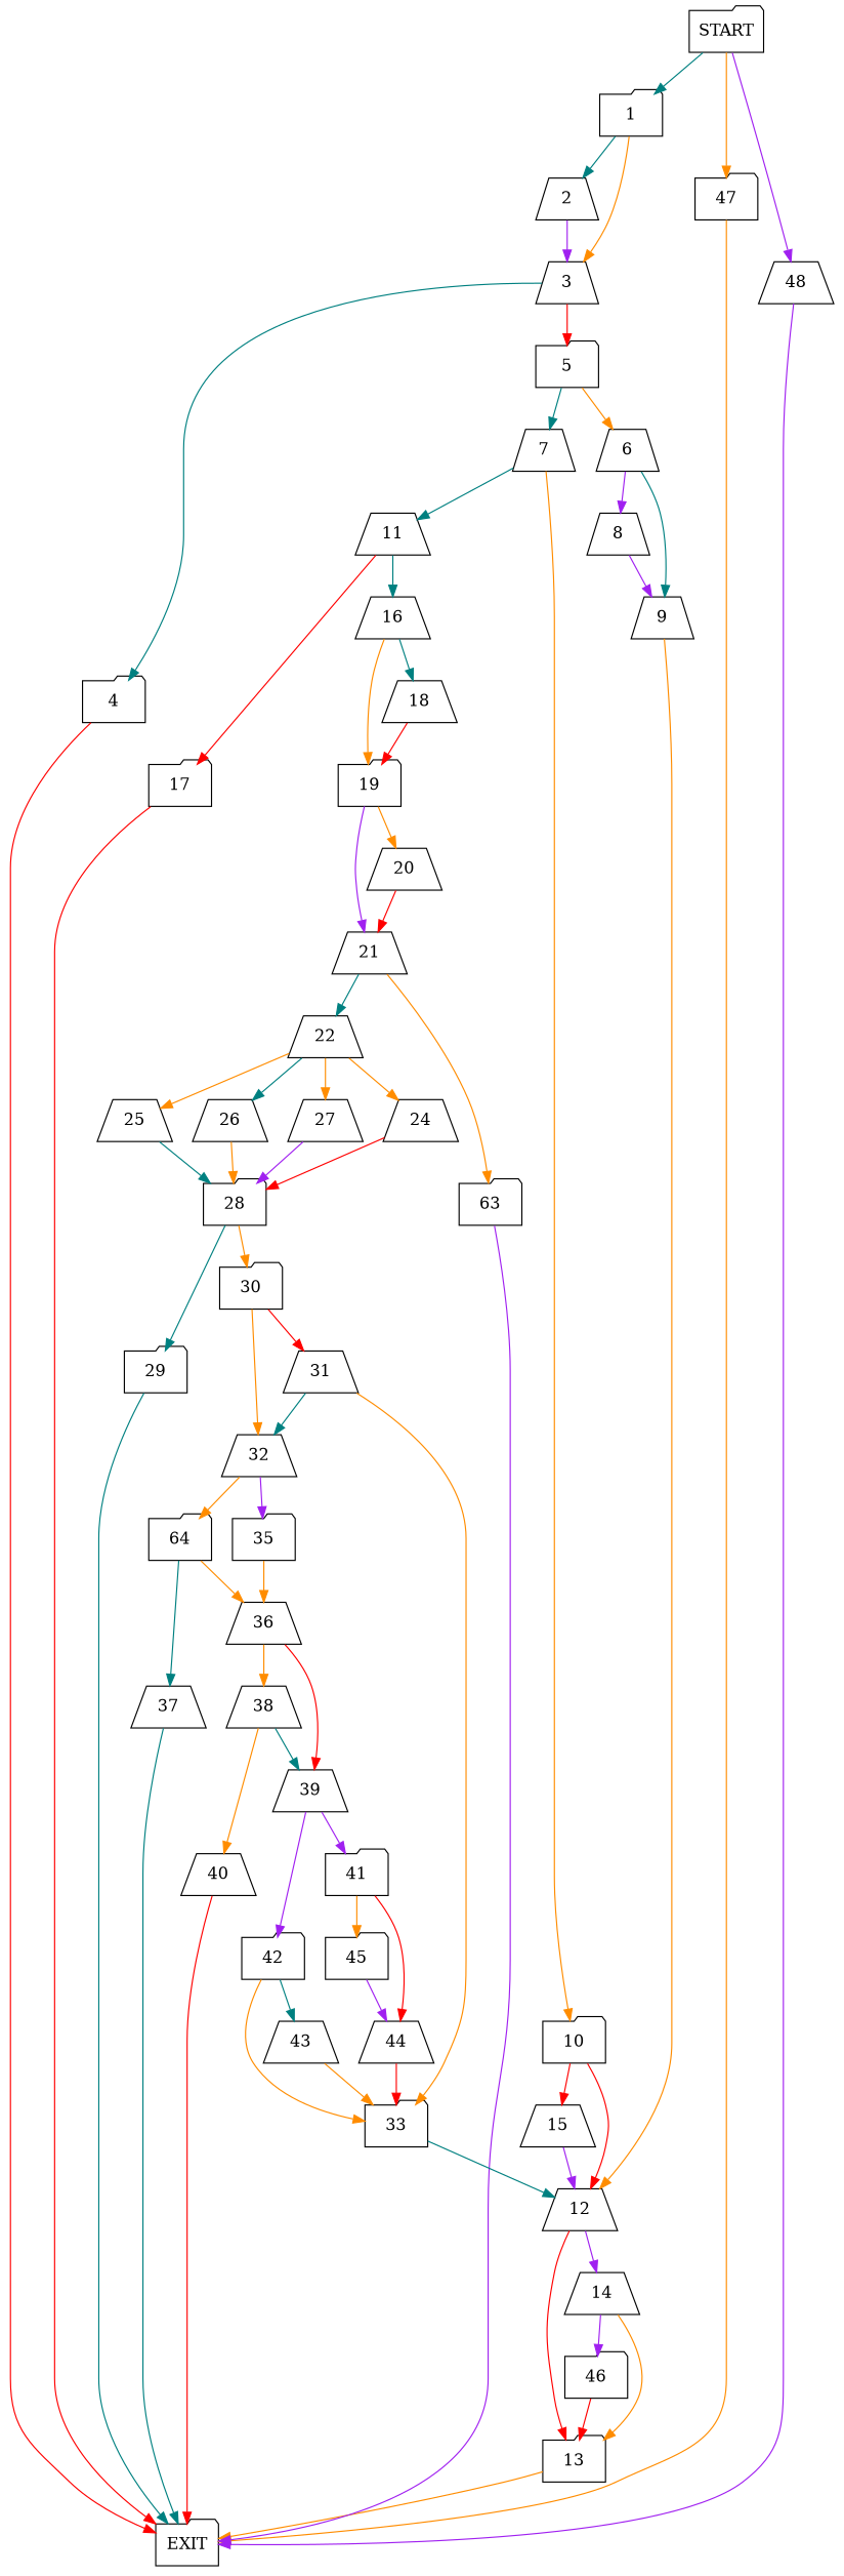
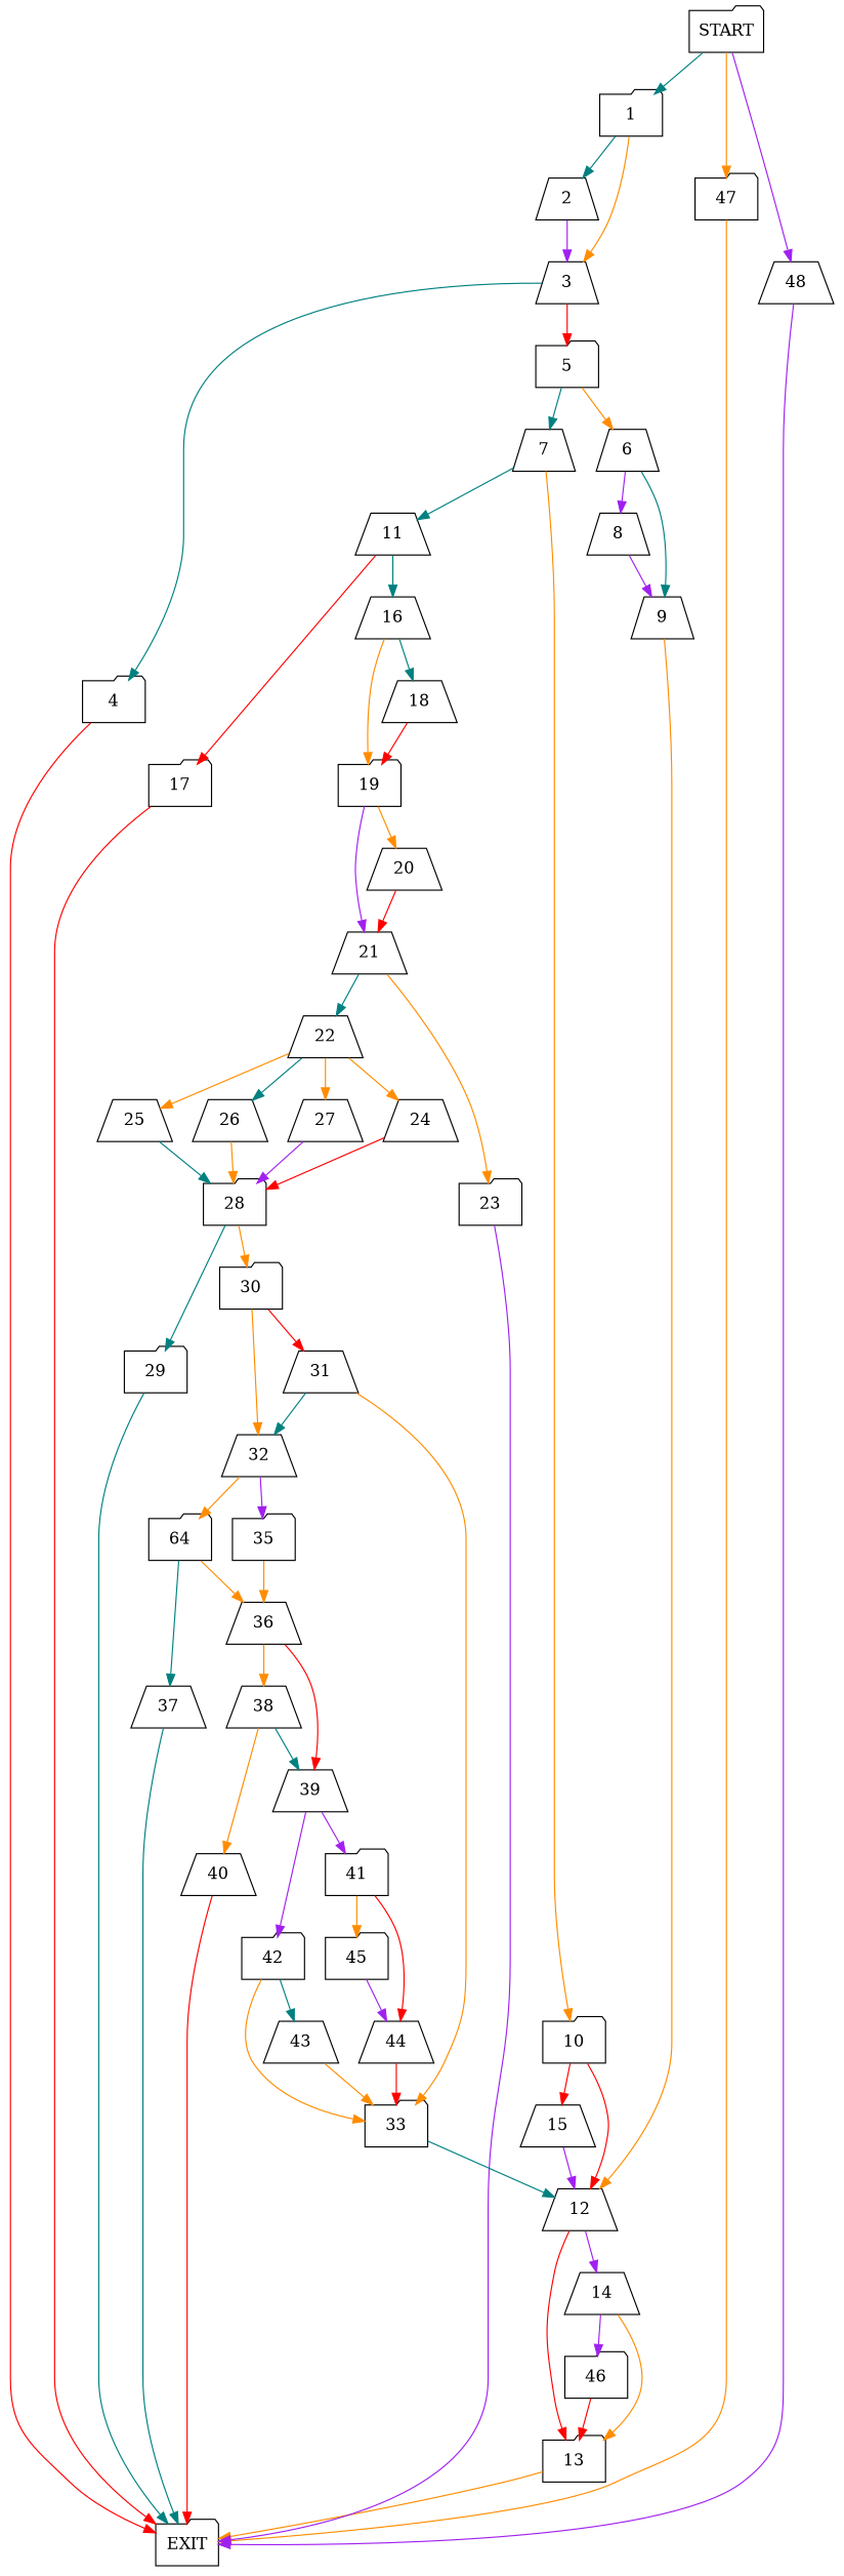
  digraph {
    node [shape=trapezium]
    edge [color=darkorange]
    n1 [label=START shape=folder]
    1 [shape=folder]
    47 [shape=folder]
    48
    2
    3
    n7 [label=EXIT shape=folder]
    4 [shape=folder]
    5 [shape=folder]
    6
    7
    8
    9
    10 [shape=folder]
    11
    12
    15
    16
    17 [shape=folder]
    13 [shape=folder]
    14
    18
    19 [shape=folder]
    46 [shape=folder]
    20
    21
    22
-   23 [shape=folder label=63]
+   23 [shape=folder]
    24
    25
    26
    27
    28 [shape=folder]
    29 [shape=folder]
    30 [shape=folder]
    31
    32
    33 [shape=folder]
    n39 [label=64 shape=folder]
    35 [shape=folder]
    36
    37
    38
    39
    40
    41 [shape=folder]
    42 [shape=folder]
    44
    45 [shape=folder]
    43
    n1 -> 1 [color=teal]
    n1 -> 47
    n1 -> 48 [color=purple]
    1 -> 2 [color=teal]
    1 -> 3
    47 -> n7
    48 -> n7 [color=purple]
    2 -> 3 [color=purple]
    3 -> 4 [color=teal]
    3 -> 5 [color=red]
    4 -> n7 [color=red]
    5 -> 6
    5 -> 7 [color=teal]
    6 -> 8 [color=purple]
    6 -> 9 [color=teal]
    7 -> 10
    7 -> 11 [color=teal]
    8 -> 9 [color=purple]
    9 -> 12
    10 -> 12 [color=red]
    10 -> 15 [color=red]
    11 -> 16 [color=teal]
    11 -> 17 [color=red]
    12 -> 13 [color=red]
    12 -> 14 [color=purple]
    15 -> 12 [color=purple]
    16 -> 18 [color=teal]
    16 -> 19
    17 -> n7 [color=red]
    13 -> n7
    14 -> 13
    14 -> 46 [color=purple]
    18 -> 19 [color=red]
    19 -> 20
    19 -> 21 [color=purple]
    46 -> 13 [color=red]
    20 -> 21 [color=red]
    21 -> 22 [color=teal]
    21 -> 23
    22 -> 24
    22 -> 25
    22 -> 26 [color=teal]
    22 -> 27
    23 -> n7 [color=purple]
    24 -> 28 [color=red]
    25 -> 28 [color=teal]
    26 -> 28
    27 -> 28 [color=purple]
    28 -> 29 [color=teal]
    28 -> 30
    29 -> n7 [color=teal]
    30 -> 31 [color=red]
    30 -> 32
    31 -> 32 [color=teal]
    31 -> 33
    32 -> n39
    32 -> 35 [color=purple]
    33 -> 12 [color=teal]
    n39 -> 36
    n39 -> 37 [color=teal]
    35 -> 36
    36 -> 38
    36 -> 39 [color=red]
    37 -> n7 [color=teal]
    38 -> 39 [color=teal]
    38 -> 40
    39 -> 41 [color=purple]
    39 -> 42 [color=purple]
    40 -> n7 [color=red]
    41 -> 44 [color=red]
    41 -> 45
    42 -> 33
    42 -> 43 [color=teal]
    44 -> 33 [color=red]
    45 -> 44 [color=purple]
    43 -> 33
  }
